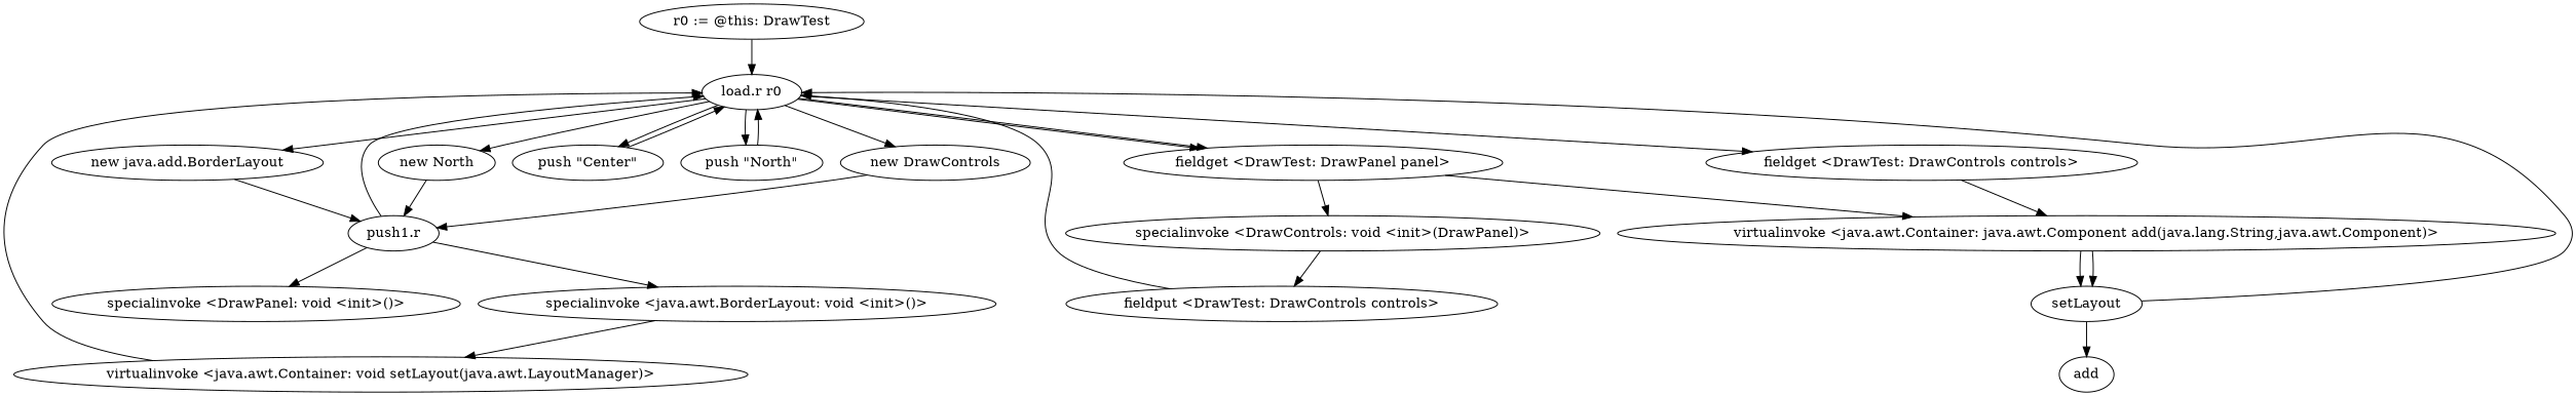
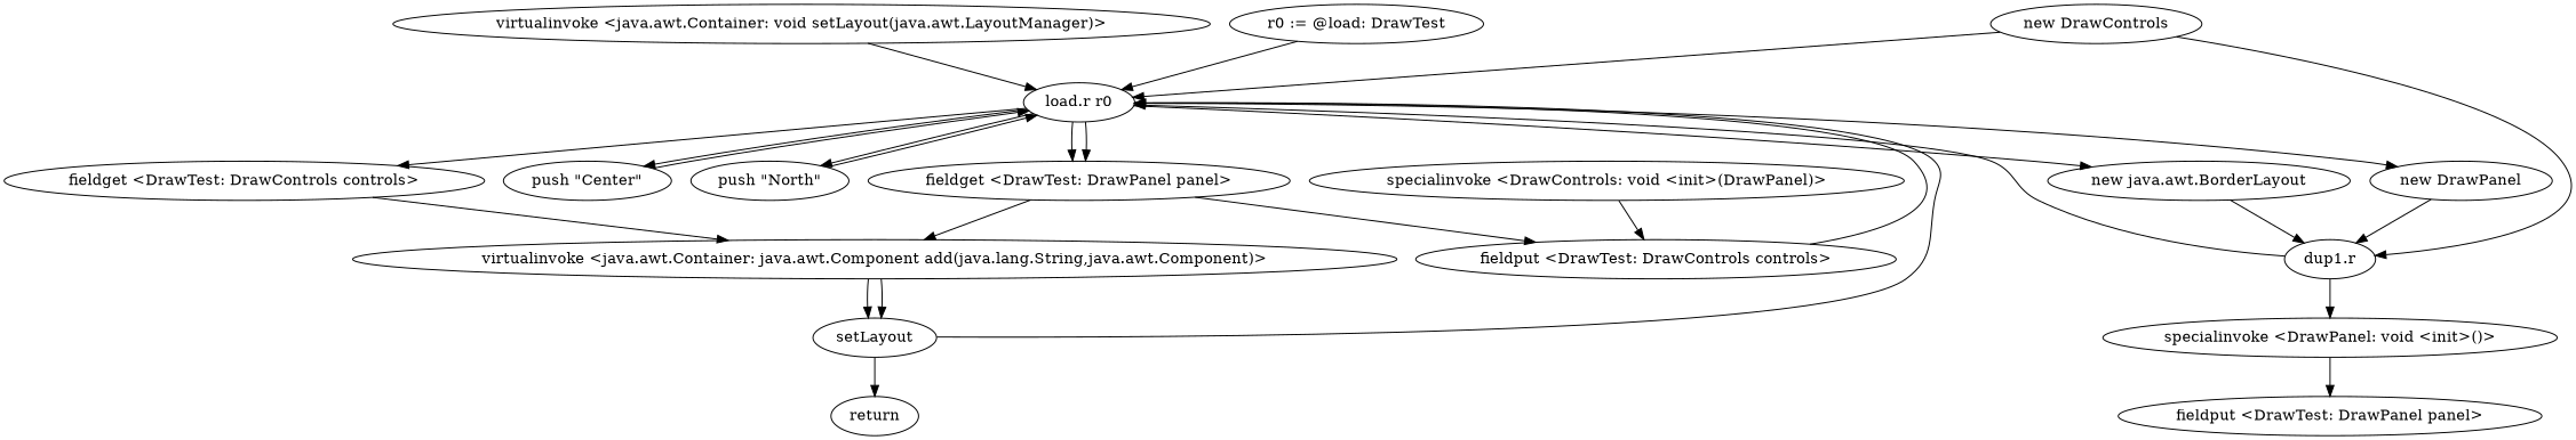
  digraph {
-   "r0 := @this: DrawTest"
+   "r0 := @this: DrawTest" [label="r0 := @load: DrawTest"]
    "load.r r0"
-   "new java.awt.BorderLayout" [label="new java.add.BorderLayout"]
-   "new DrawPanel" [label="new North"]
+   "new java.awt.BorderLayout"
+   "new DrawPanel"
    "new DrawControls"
    "fieldget <DrawTest: DrawPanel panel>"
    "push \"Center\""
    "push \"North\""
    "fieldget <DrawTest: DrawControls controls>"
-   "dup1.r" [label="push1.r"]
+   "dup1.r"
    "specialinvoke <DrawControls: void <init>(DrawPanel)>"
    "virtualinvoke <java.awt.Container: java.awt.Component add(java.lang.String,java.awt.Component)>"
-   "specialinvoke <java.awt.BorderLayout: void <init>()>"
    "specialinvoke <DrawPanel: void <init>()>"
    "virtualinvoke <java.awt.Container: void setLayout(java.awt.LayoutManager)>"
+   "fieldput <DrawTest: DrawPanel panel>"
    "fieldput <DrawTest: DrawControls controls>"
    n18 [label=setLayout]
-   return [label=add]
+   return
    "r0 := @this: DrawTest" -> "load.r r0"
    "load.r r0" -> "new java.awt.BorderLayout"
    "load.r r0" -> "new DrawPanel"
-   "load.r r0" -> "new DrawControls"
+   "new DrawControls" -> "load.r r0"
    "load.r r0" -> "fieldget <DrawTest: DrawPanel panel>"
    "load.r r0" -> "fieldget <DrawTest: DrawPanel panel>"
    "load.r r0" -> "push \"Center\""
    "load.r r0" -> "push \"North\""
    "load.r r0" -> "fieldget <DrawTest: DrawControls controls>"
    "new java.awt.BorderLayout" -> "dup1.r"
    "new DrawPanel" -> "dup1.r"
    "new DrawControls" -> "dup1.r"
-   "fieldget <DrawTest: DrawPanel panel>" -> "specialinvoke <DrawControls: void <init>(DrawPanel)>"
+   "fieldget <DrawTest: DrawPanel panel>" -> "fieldput <DrawTest: DrawControls controls>"
    "fieldget <DrawTest: DrawPanel panel>" -> "virtualinvoke <java.awt.Container: java.awt.Component add(java.lang.String,java.awt.Component)>"
    "push \"Center\"" -> "load.r r0"
    "push \"North\"" -> "load.r r0"
    "fieldget <DrawTest: DrawControls controls>" -> "virtualinvoke <java.awt.Container: java.awt.Component add(java.lang.String,java.awt.Component)>"
    "dup1.r" -> "load.r r0"
-   "dup1.r" -> "specialinvoke <java.awt.BorderLayout: void <init>()>"
    "dup1.r" -> "specialinvoke <DrawPanel: void <init>()>"
    "specialinvoke <DrawControls: void <init>(DrawPanel)>" -> "fieldput <DrawTest: DrawControls controls>"
    "virtualinvoke <java.awt.Container: java.awt.Component add(java.lang.String,java.awt.Component)>" -> n18
    "virtualinvoke <java.awt.Container: java.awt.Component add(java.lang.String,java.awt.Component)>" -> n18
-   "specialinvoke <java.awt.BorderLayout: void <init>()>" -> "virtualinvoke <java.awt.Container: void setLayout(java.awt.LayoutManager)>"
+   "specialinvoke <DrawPanel: void <init>()>" -> "fieldput <DrawTest: DrawPanel panel>"
    "virtualinvoke <java.awt.Container: void setLayout(java.awt.LayoutManager)>" -> "load.r r0"
    "fieldput <DrawTest: DrawControls controls>" -> "load.r r0"
    n18 -> "load.r r0"
    n18 -> return
  }
